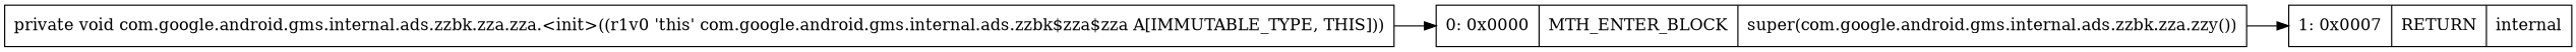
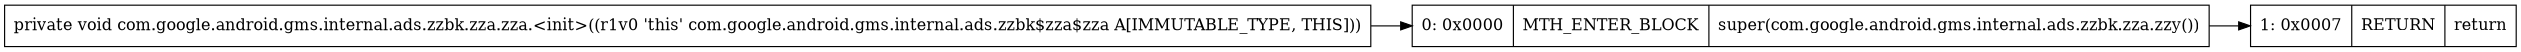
  digraph {
    rankdir=LR
    node [shape=record]
    n1 [label="{0\:\ 0x0000|MTH_ENTER_BLOCK\l|super(com.google.android.gms.internal.ads.zzbk.zza.zzy())\l}"]
-   n2 [label="{1\:\ 0x0007|RETURN\l|internal\l}"]
+   n2 [label="{1\:\ 0x0007|RETURN\l|return\l}"]
    n3 [label="{private void com.google.android.gms.internal.ads.zzbk.zza.zza.\<init\>((r1v0 'this' com.google.android.gms.internal.ads.zzbk$zza$zza A[IMMUTABLE_TYPE, THIS])) }"]
    n1 -> n2
    n3 -> n1
  }
